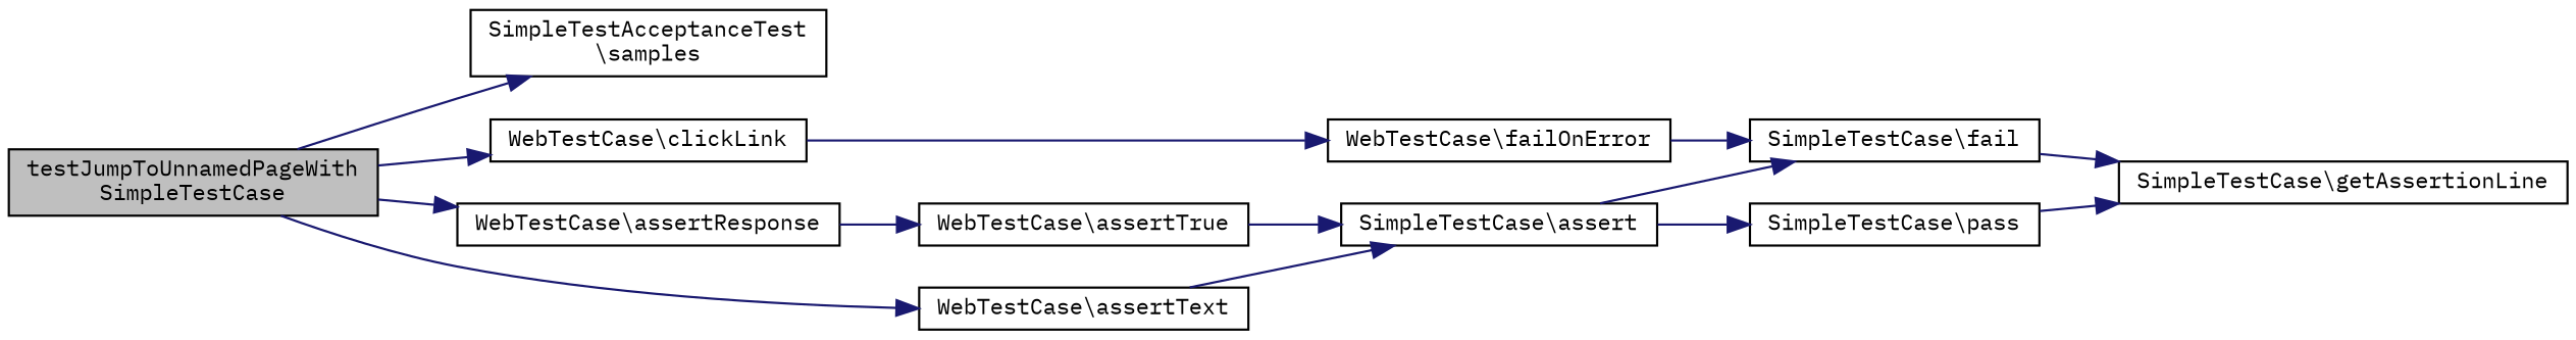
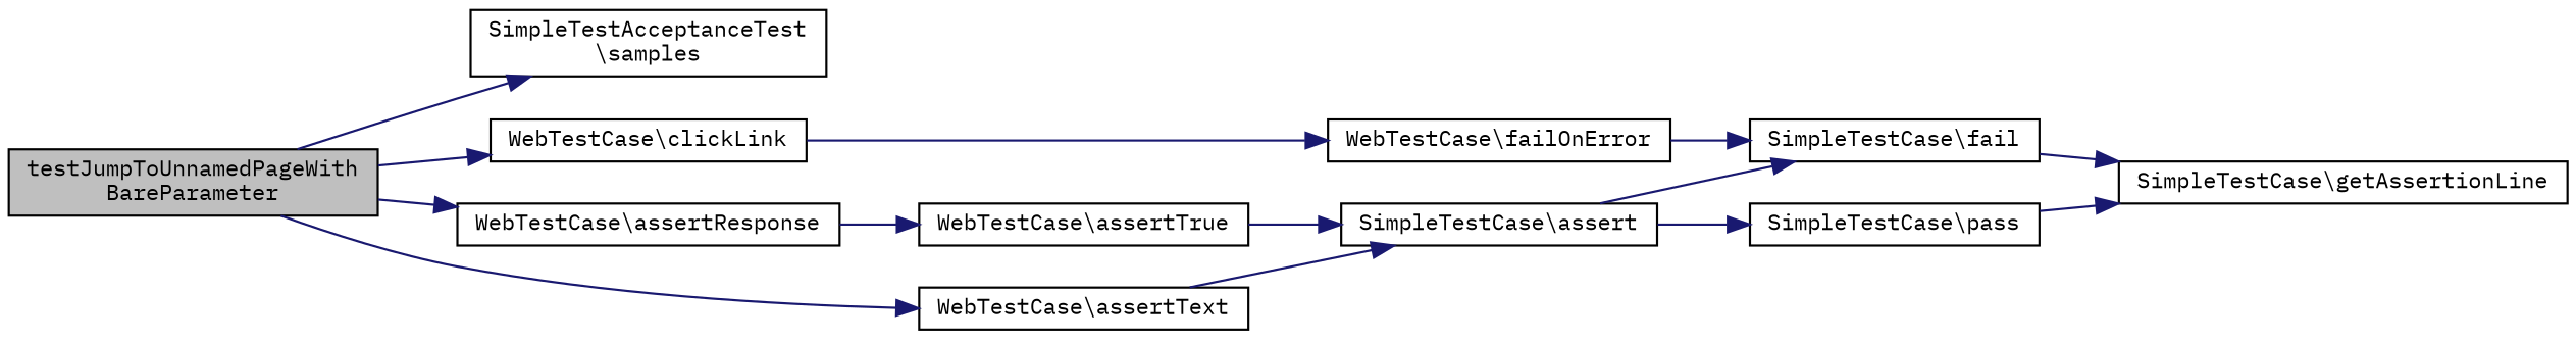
  digraph {
    rankdir=LR
    fontname="IBM Plex Mono"
    node [color=black fillcolor=white fontname="IBM Plex Mono" fontsize=10 shape=record style=filled]
    edge [color=midnightblue fontname="IBM Plex Mono" fontsize=10 labelfontname=Helvetica labelfontsize=10 style=solid]
-   n1 [fillcolor=grey75 fontcolor=black height=0.2 label="testJumpToUnnamedPageWith\lSimpleTestCase" width=0.4]
+   n1 [fillcolor=grey75 fontcolor=black height=0.2 label="testJumpToUnnamedPageWith\lBareParameter" width=0.4]
    n2 [height=0.2 label="SimpleTestAcceptanceTest\l\\samples" width=0.4]
    n3 [height=0.2 label="WebTestCase\\clickLink" width=0.4]
    n4 [height=0.2 label="WebTestCase\\assertResponse" width=0.4]
    n5 [height=0.2 label="WebTestCase\\assertText" width=0.4]
    n6 [height=0.2 label="WebTestCase\\failOnError" width=0.4]
    n7 [height=0.2 label="SimpleTestCase\\fail" width=0.4]
    n8 [height=0.2 label="SimpleTestCase\\getAssertionLine" width=0.4]
    n9 [height=0.2 label="WebTestCase\\assertTrue" width=0.4]
    n10 [height=0.2 label="SimpleTestCase\\assert" width=0.4]
    n11 [height=0.2 label="SimpleTestCase\\pass" width=0.4]
    n1 -> n2
    n1 -> n3
    n1 -> n4
    n1 -> n5
    n3 -> n6
    n4 -> n9
    n5 -> n10
    n6 -> n7
    n7 -> n8
    n9 -> n10
    n10 -> n7
    n10 -> n11
    n11 -> n8
  }
